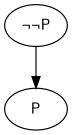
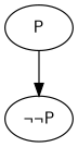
  digraph {
    fontname="IBM Plex Mono"
    node [fontname="IBM Plex Mono"]
    n1 [label="¬¬P"]
    n2 [label=P]
-   n1 -> n2 [fontname="IBM Plex Mono"]
+   n2 -> n1 [fontname="IBM Plex Mono"]
  }
